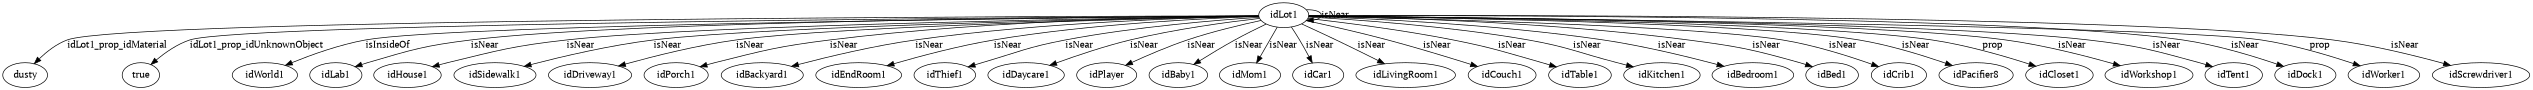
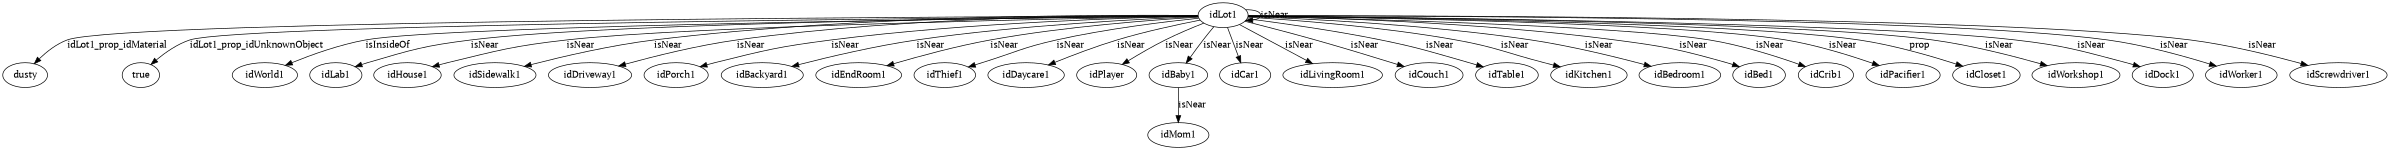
  digraph {
    fontname="PT Serif"
    node [fontname="PT Serif" node_type=entity_node]
    edge [edge_type=relationship fontname="PT Serif"]
    idLot1
    dusty [node_type=property_node]
    true [node_type=property_node]
    idWorld1
    idLab1
    idHouse1
    idSidewalk1
    idDriveway1
    idPorch1
    idBackyard1
    idEndRoom1
    idThief1
    idDaycare1
    idPlayer
    idBaby1
    idMom1
    idCar1
    idLivingRoom1
    idCouch1
    idTable1
    idKitchen1
    idBedroom1
    idBed1
    idCrib1
-   idPacifier1 [label=idPacifier8]
+   idPacifier1
    idCloset1
    idWorkshop1
-   idTent1
    idDock1
    idWorker1
    idScrewdriver1
    idLot1 -> idLot1 [label=isNear]
    idLot1 -> dusty [edge_type=property label=idLot1_prop_idMaterial]
    idLot1 -> true [edge_type=property label=idLot1_prop_idUnknownObject]
    idLot1 -> idWorld1 [label=isInsideOf]
    idLot1 -> idLab1 [label=isNear]
    idLot1 -> idHouse1 [label=isNear]
    idLot1 -> idSidewalk1 [label=isNear]
    idLot1 -> idDriveway1 [label=isNear]
    idLot1 -> idPorch1 [label=isNear]
    idLot1 -> idBackyard1 [label=isNear]
    idLot1 -> idEndRoom1 [label=isNear]
    idLot1 -> idThief1 [label=isNear]
    idLot1 -> idDaycare1 [label=isNear]
    idLot1 -> idPlayer [label=isNear]
    idLot1 -> idBaby1 [label=isNear]
-   idLot1 -> idMom1 [label=isNear]
+   idBaby1 -> idMom1 [label=isNear]
    idLot1 -> idCar1 [label=isNear]
    idLot1 -> idLivingRoom1 [label=isNear]
    idLot1 -> idCouch1 [label=isNear]
    idLot1 -> idTable1 [label=isNear]
    idLot1 -> idKitchen1 [label=isNear]
    idLot1 -> idBedroom1 [label=isNear]
    idLot1 -> idBed1 [label=isNear]
    idLot1 -> idCrib1 [label=isNear]
    idLot1 -> idPacifier1 [label=isNear]
    idLot1 -> idCloset1 [label=prop]
    idLot1 -> idWorkshop1 [label=isNear]
-   idLot1 -> idTent1 [label=isNear]
    idLot1 -> idDock1 [label=isNear]
-   idLot1 -> idWorker1 [label=prop]
+   idLot1 -> idWorker1 [label=isNear]
    idLot1 -> idScrewdriver1 [label=isNear]
  }
